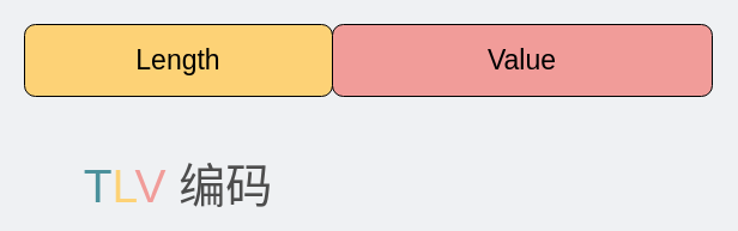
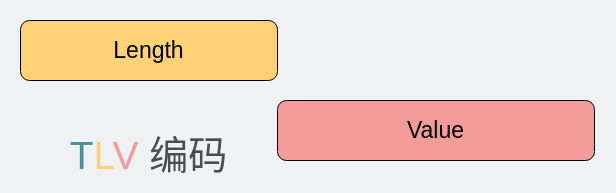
  <mxCell id="0" />
  <mxCell id="1" parent="0" />
- <mxCell id="2" value="&lt;font style=&quot;font-size: 23px;&quot;&gt;Value&lt;/font&gt;" style="rounded=1;whiteSpace=wrap;html=1;fontSize=23;fillColor=#F19C99;" parent="1" vertex="1"><mxGeometry x="277" y="20" width="317" height="60" as="geometry" /></mxCell>
+ <mxCell id="2" value="&lt;font style=&quot;font-size: 23px;&quot;&gt;Value&lt;/font&gt;" style="rounded=1;whiteSpace=wrap;html=1;fontSize=23;fillColor=#F19C99;" parent="1" vertex="1"><mxGeometry x="277" y="100" width="317" height="60" as="geometry" /></mxCell>
  <mxCell id="3" value="Length" style="rounded=1;whiteSpace=wrap;html=1;fontSize=23;fillColor=#FDD276;" parent="1" vertex="1"><mxGeometry x="20" y="20" width="257" height="60" as="geometry" /></mxCell>
  <mxCell id="4" value="&lt;font style=&quot;font-size: 39px;&quot;&gt;&lt;font color=&quot;#4a909b&quot;&gt;T&lt;/font&gt;&lt;font color=&quot;#fdd276&quot;&gt;L&lt;/font&gt;&lt;font color=&quot;#f19c99&quot;&gt;V&amp;nbsp;&lt;/font&gt;&lt;font color=&quot;#4d4d4d&quot;&gt;编码&lt;/font&gt;&lt;/font&gt;" style="text;html=1;strokeColor=none;fillColor=none;align=center;verticalAlign=middle;whiteSpace=wrap;rounded=0;" parent="1" vertex="1"><mxGeometry x="40" y="141" width="217" height="30" as="geometry" /></mxCell>
